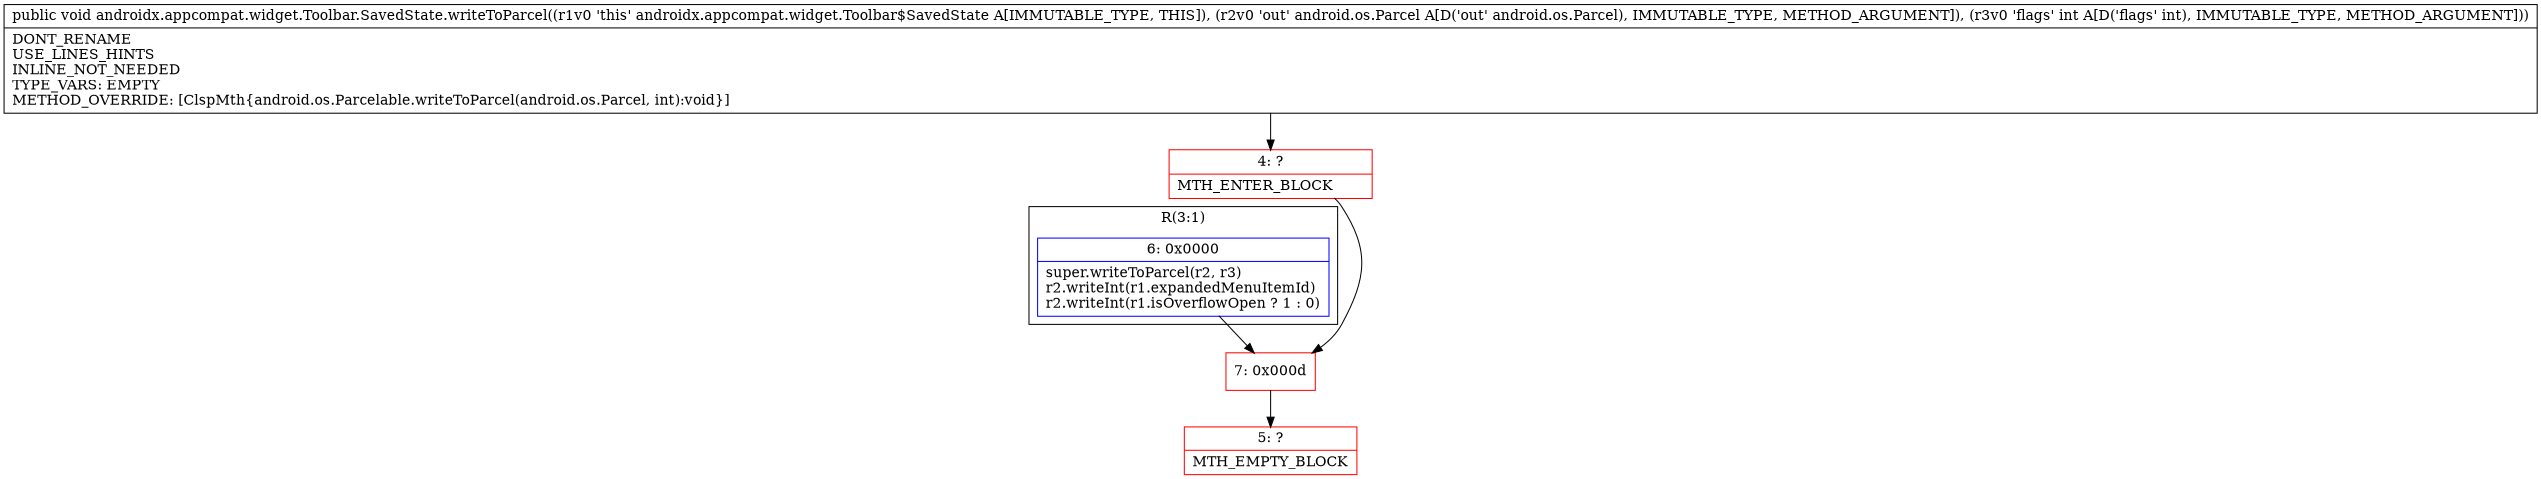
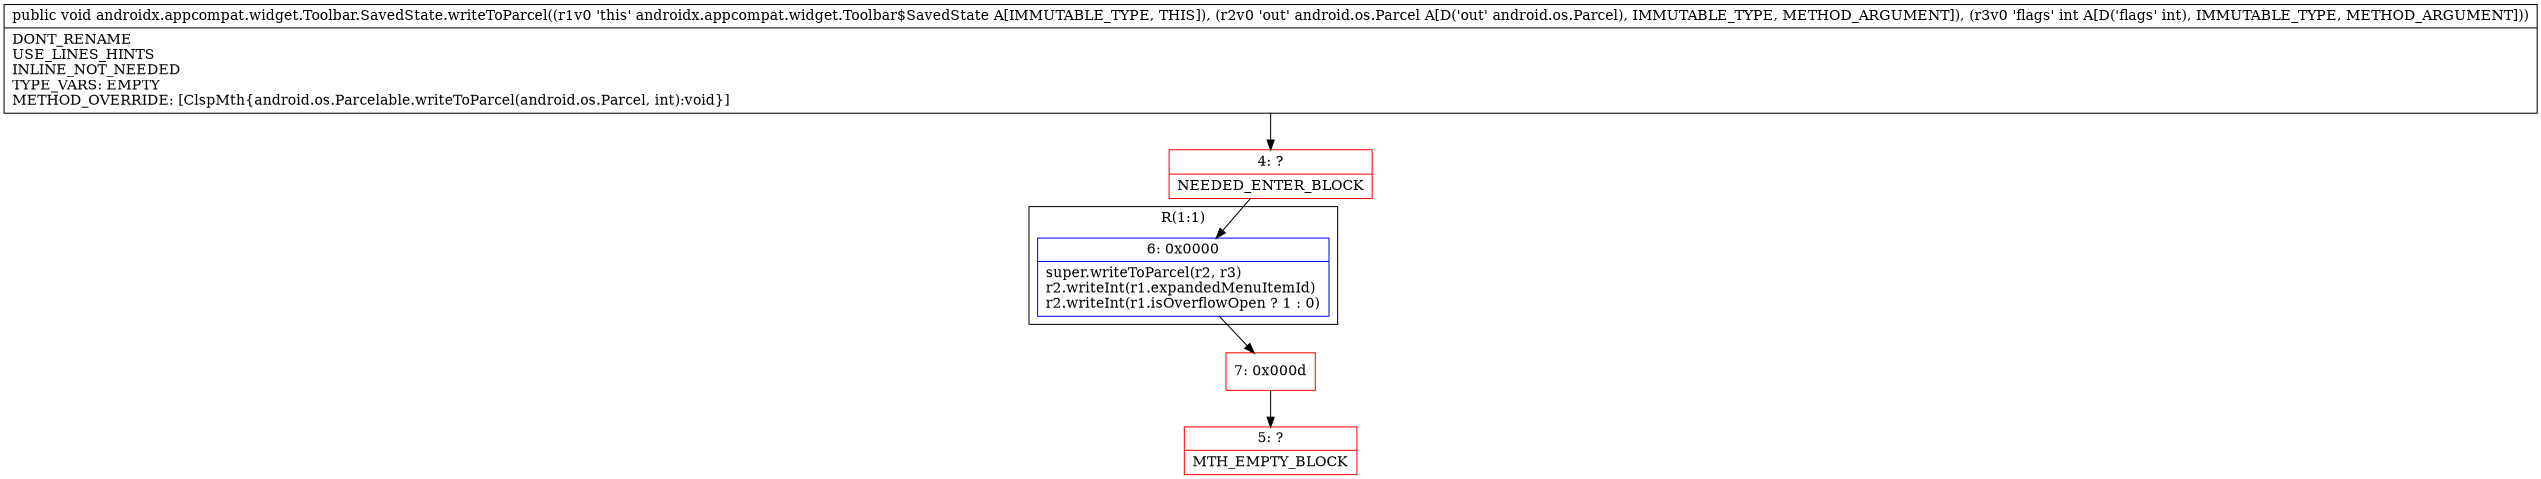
  digraph {
    node [color=red shape=record]
    n1 [color=blue label="{6\:\ 0x0000|super.writeToParcel(r2, r3)\lr2.writeInt(r1.expandedMenuItemId)\lr2.writeInt(r1.isOverflowOpen ? 1 : 0)\l}"]
    n2 [label="{7\:\ 0x000d}"]
    n3 [label="{5\:\ ?|MTH_EMPTY_BLOCK\l}"]
-   n4 [label="{4\:\ ?|MTH_ENTER_BLOCK\l}"]
+   n4 [label="{4\:\ ?|NEEDED_ENTER_BLOCK\l}"]
    n5 [label="{public void androidx.appcompat.widget.Toolbar.SavedState.writeToParcel((r1v0 'this' androidx.appcompat.widget.Toolbar$SavedState A[IMMUTABLE_TYPE, THIS]), (r2v0 'out' android.os.Parcel A[D('out' android.os.Parcel), IMMUTABLE_TYPE, METHOD_ARGUMENT]), (r3v0 'flags' int A[D('flags' int), IMMUTABLE_TYPE, METHOD_ARGUMENT]))  | DONT_RENAME\lUSE_LINES_HINTS\lINLINE_NOT_NEEDED\lTYPE_VARS: EMPTY\lMETHOD_OVERRIDE: [ClspMth\{android.os.Parcelable.writeToParcel(android.os.Parcel, int):void\}]\l}" color=""]
    subgraph cluster_1 {
-     label="R(3:1)"
+     label="R(1:1)"
      n1
    }
    n1 -> n2
    n2 -> n3
-   n4 -> n2
+   n4 -> n1
    n5 -> n4
  }
